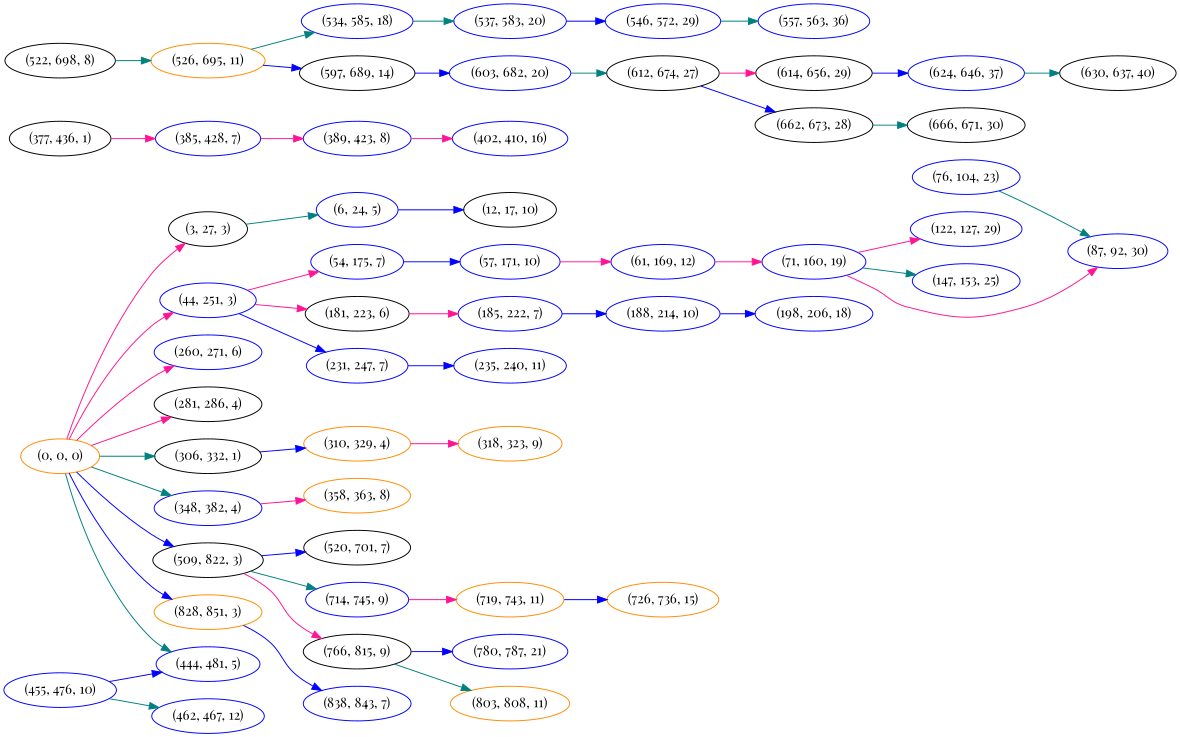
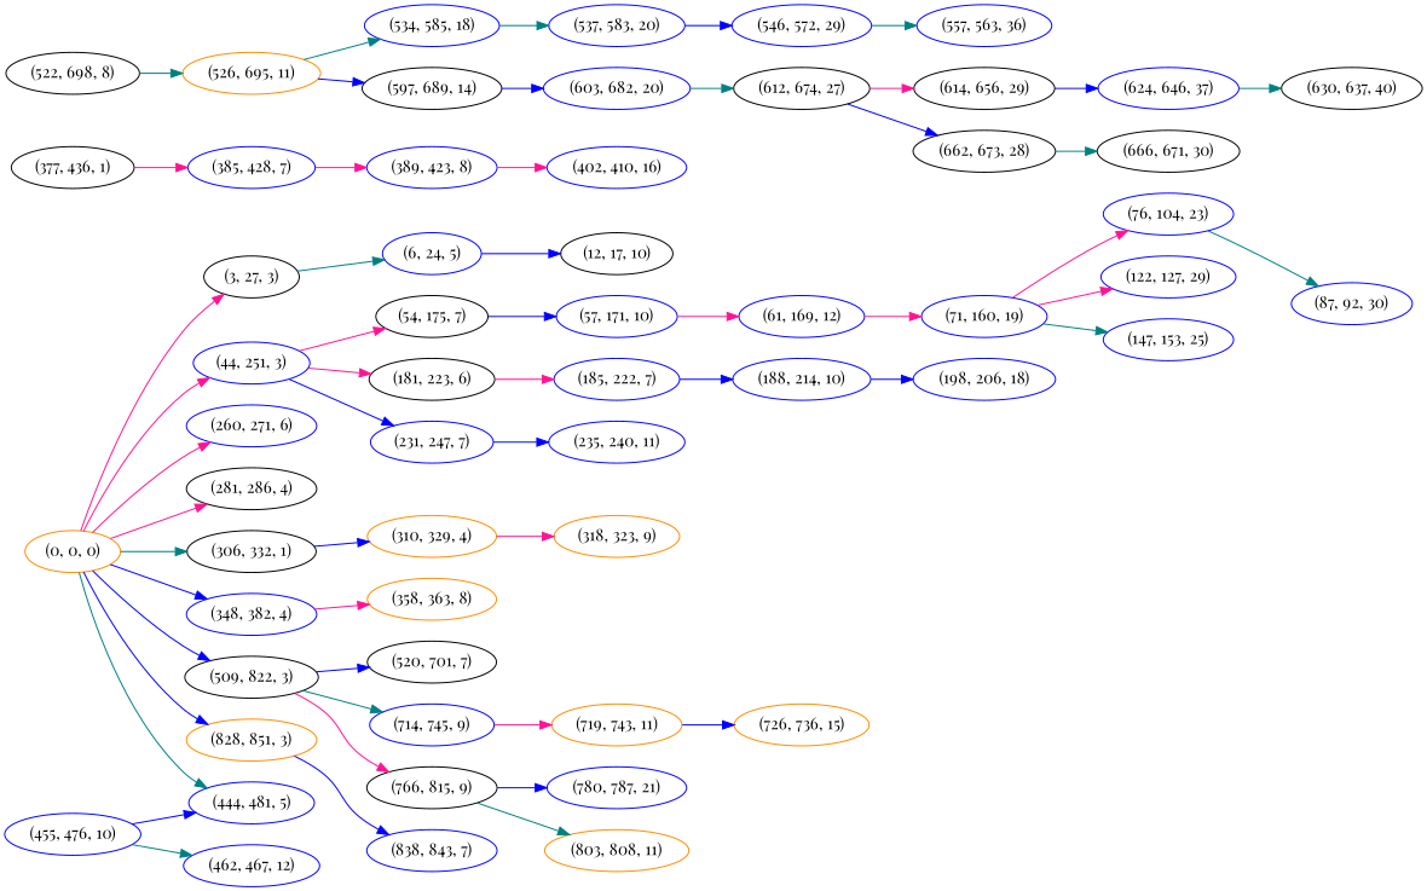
  digraph {
    fontname="Playfair Display"
    rankdir=LR
    node [color=blue fontname="Playfair Display"]
    edge [color=deeppink fontname="Playfair Display"]
    "(0, 0, 0)" [color=darkorange]
    "(3, 27, 3)" [color=black]
    "(44, 251, 3)"
    "(260, 271, 6)"
    "(281, 286, 4)" [color=black]
    "(306, 332, 1)" [color=black]
    n7 [label="(348, 382, 4)"]
    "(444, 481, 5)"
    "(509, 822, 3)" [color=black]
    "(828, 851, 3)" [color=darkorange]
    "(6, 24, 5)"
-   "(54, 175, 7)"
+   "(54, 175, 7)" [color=black]
    "(181, 223, 6)" [color=black]
    "(231, 247, 7)"
    "(310, 329, 4)" [color=darkorange]
    "(358, 363, 8)" [color=darkorange]
    "(377, 436, 1)" [color=black]
    "(385, 428, 7)"
    "(520, 701, 7)" [color=black]
    "(714, 745, 9)"
    "(766, 815, 9)" [color=black]
    "(838, 843, 7)"
    "(12, 17, 10)" [color=black]
    "(57, 171, 10)"
    n25 [label="(185, 222, 7)"]
    "(235, 240, 11)"
    "(61, 169, 12)"
    "(71, 160, 19)"
    "(76, 104, 23)"
    "(122, 127, 29)"
    "(147, 153, 25)"
    "(87, 92, 30)"
    "(188, 214, 10)"
    "(198, 206, 18)"
    "(318, 323, 9)" [color=darkorange]
    "(389, 423, 8)"
    "(402, 410, 16)"
    "(455, 476, 10)"
    "(462, 467, 12)"
    "(719, 743, 11)" [color=darkorange]
    "(780, 787, 21)"
    "(803, 808, 11)" [color=darkorange]
    "(522, 698, 8)" [color=black]
    "(526, 695, 11)" [color=darkorange]
    "(534, 585, 18)"
    "(597, 689, 14)" [color=black]
    "(537, 583, 20)"
    "(603, 682, 20)"
    "(546, 572, 29)"
    "(557, 563, 36)"
    "(612, 674, 27)" [color=black]
    "(614, 656, 29)" [color=black]
    "(662, 673, 28)" [color=black]
    "(624, 646, 37)"
    "(666, 671, 30)" [color=black]
    "(630, 637, 40)" [color=black]
    "(726, 736, 15)" [color=darkorange]
    "(0, 0, 0)" -> "(3, 27, 3)"
    "(0, 0, 0)" -> "(44, 251, 3)"
    "(0, 0, 0)" -> "(260, 271, 6)"
    "(0, 0, 0)" -> "(281, 286, 4)"
    "(0, 0, 0)" -> "(306, 332, 1)" [color=teal]
-   "(0, 0, 0)" -> n7 [color=teal]
+   "(0, 0, 0)" -> n7 [color=blue]
    "(0, 0, 0)" -> "(444, 481, 5)" [color=teal]
    "(0, 0, 0)" -> "(509, 822, 3)" [color=blue]
    "(0, 0, 0)" -> "(828, 851, 3)" [color=blue]
    "(3, 27, 3)" -> "(6, 24, 5)" [color=teal]
    "(44, 251, 3)" -> "(54, 175, 7)"
    "(44, 251, 3)" -> "(181, 223, 6)"
    "(44, 251, 3)" -> "(231, 247, 7)" [color=blue]
    "(306, 332, 1)" -> "(310, 329, 4)" [color=blue]
    n7 -> "(358, 363, 8)"
    "(509, 822, 3)" -> "(520, 701, 7)" [color=blue]
    "(509, 822, 3)" -> "(714, 745, 9)" [color=teal]
    "(509, 822, 3)" -> "(766, 815, 9)"
    "(828, 851, 3)" -> "(838, 843, 7)" [color=blue]
    "(6, 24, 5)" -> "(12, 17, 10)" [color=blue]
    "(54, 175, 7)" -> "(57, 171, 10)" [color=blue]
    "(181, 223, 6)" -> n25
    "(231, 247, 7)" -> "(235, 240, 11)" [color=blue]
    "(310, 329, 4)" -> "(318, 323, 9)"
    "(377, 436, 1)" -> "(385, 428, 7)"
    "(385, 428, 7)" -> "(389, 423, 8)"
    "(714, 745, 9)" -> "(719, 743, 11)"
    "(766, 815, 9)" -> "(780, 787, 21)" [color=blue]
    "(766, 815, 9)" -> "(803, 808, 11)" [color=teal]
    "(57, 171, 10)" -> "(61, 169, 12)"
    n25 -> "(188, 214, 10)" [color=blue]
    "(61, 169, 12)" -> "(71, 160, 19)"
-   "(71, 160, 19)" -> "(87, 92, 30)"
+   "(71, 160, 19)" -> "(76, 104, 23)"
    "(71, 160, 19)" -> "(122, 127, 29)"
    "(71, 160, 19)" -> "(147, 153, 25)" [color=teal]
    "(76, 104, 23)" -> "(87, 92, 30)" [color=teal]
    "(188, 214, 10)" -> "(198, 206, 18)" [color=blue]
    "(389, 423, 8)" -> "(402, 410, 16)"
    "(455, 476, 10)" -> "(444, 481, 5)" [color=blue]
    "(455, 476, 10)" -> "(462, 467, 12)" [color=teal]
    "(719, 743, 11)" -> "(726, 736, 15)" [color=blue]
    "(522, 698, 8)" -> "(526, 695, 11)" [color=teal]
    "(526, 695, 11)" -> "(534, 585, 18)" [color=teal]
    "(526, 695, 11)" -> "(597, 689, 14)" [color=blue]
    "(534, 585, 18)" -> "(537, 583, 20)" [color=teal]
    "(597, 689, 14)" -> "(603, 682, 20)" [color=blue]
    "(537, 583, 20)" -> "(546, 572, 29)" [color=blue]
    "(603, 682, 20)" -> "(612, 674, 27)" [color=teal]
    "(546, 572, 29)" -> "(557, 563, 36)" [color=teal]
    "(612, 674, 27)" -> "(614, 656, 29)"
    "(612, 674, 27)" -> "(662, 673, 28)" [color=blue]
    "(614, 656, 29)" -> "(624, 646, 37)" [color=blue]
    "(662, 673, 28)" -> "(666, 671, 30)" [color=teal]
    "(624, 646, 37)" -> "(630, 637, 40)" [color=teal]
  }
